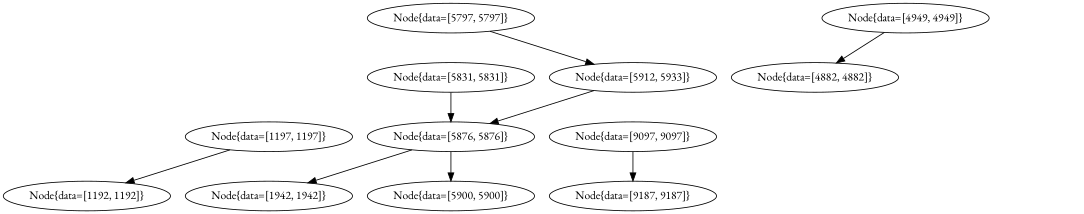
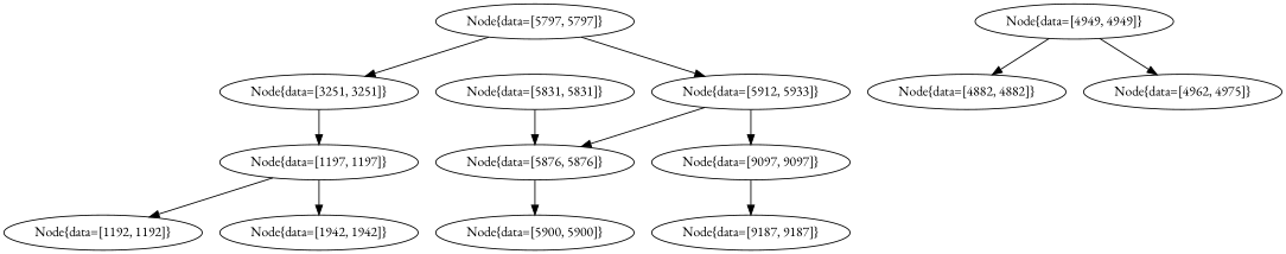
  digraph {
    fontname="EB Garamond"
    node [fontname="EB Garamond"]
    edge [fontname="EB Garamond"]
    n1 [label="Node{data=[5797, 5797]}"]
+   n2 [label="Node{data=[3251, 3251]}"]
    n3 [label="Node{data=[5912, 5933]}"]
    n4 [label="Node{data=[1197, 1197]}"]
    n5 [label="Node{data=[5876, 5876]}"]
    n6 [label="Node{data=[9097, 9097]}"]
    n7 [label="Node{data=[1192, 1192]}"]
    n8 [label="Node{data=[1942, 1942]}"]
    n9 [label="Node{data=[4949, 4949]}"]
    n10 [label="Node{data=[4882, 4882]}"]
+   n11 [label="Node{data=[4962, 4975]}"]
    n12 [label="Node{data=[5900, 5900]}"]
    n13 [label="Node{data=[9187, 9187]}"]
    n14 [label="Node{data=[5831, 5831]}"]
+   n1 -> n2
    n1 -> n3
+   n2 -> n4
    n3 -> n5
+   n3 -> n6
    n4 -> n7
-   n5 -> n8
+   n4 -> n8
    n5 -> n12
    n6 -> n13
    n9 -> n10
+   n9 -> n11
    n14 -> n5
  }
